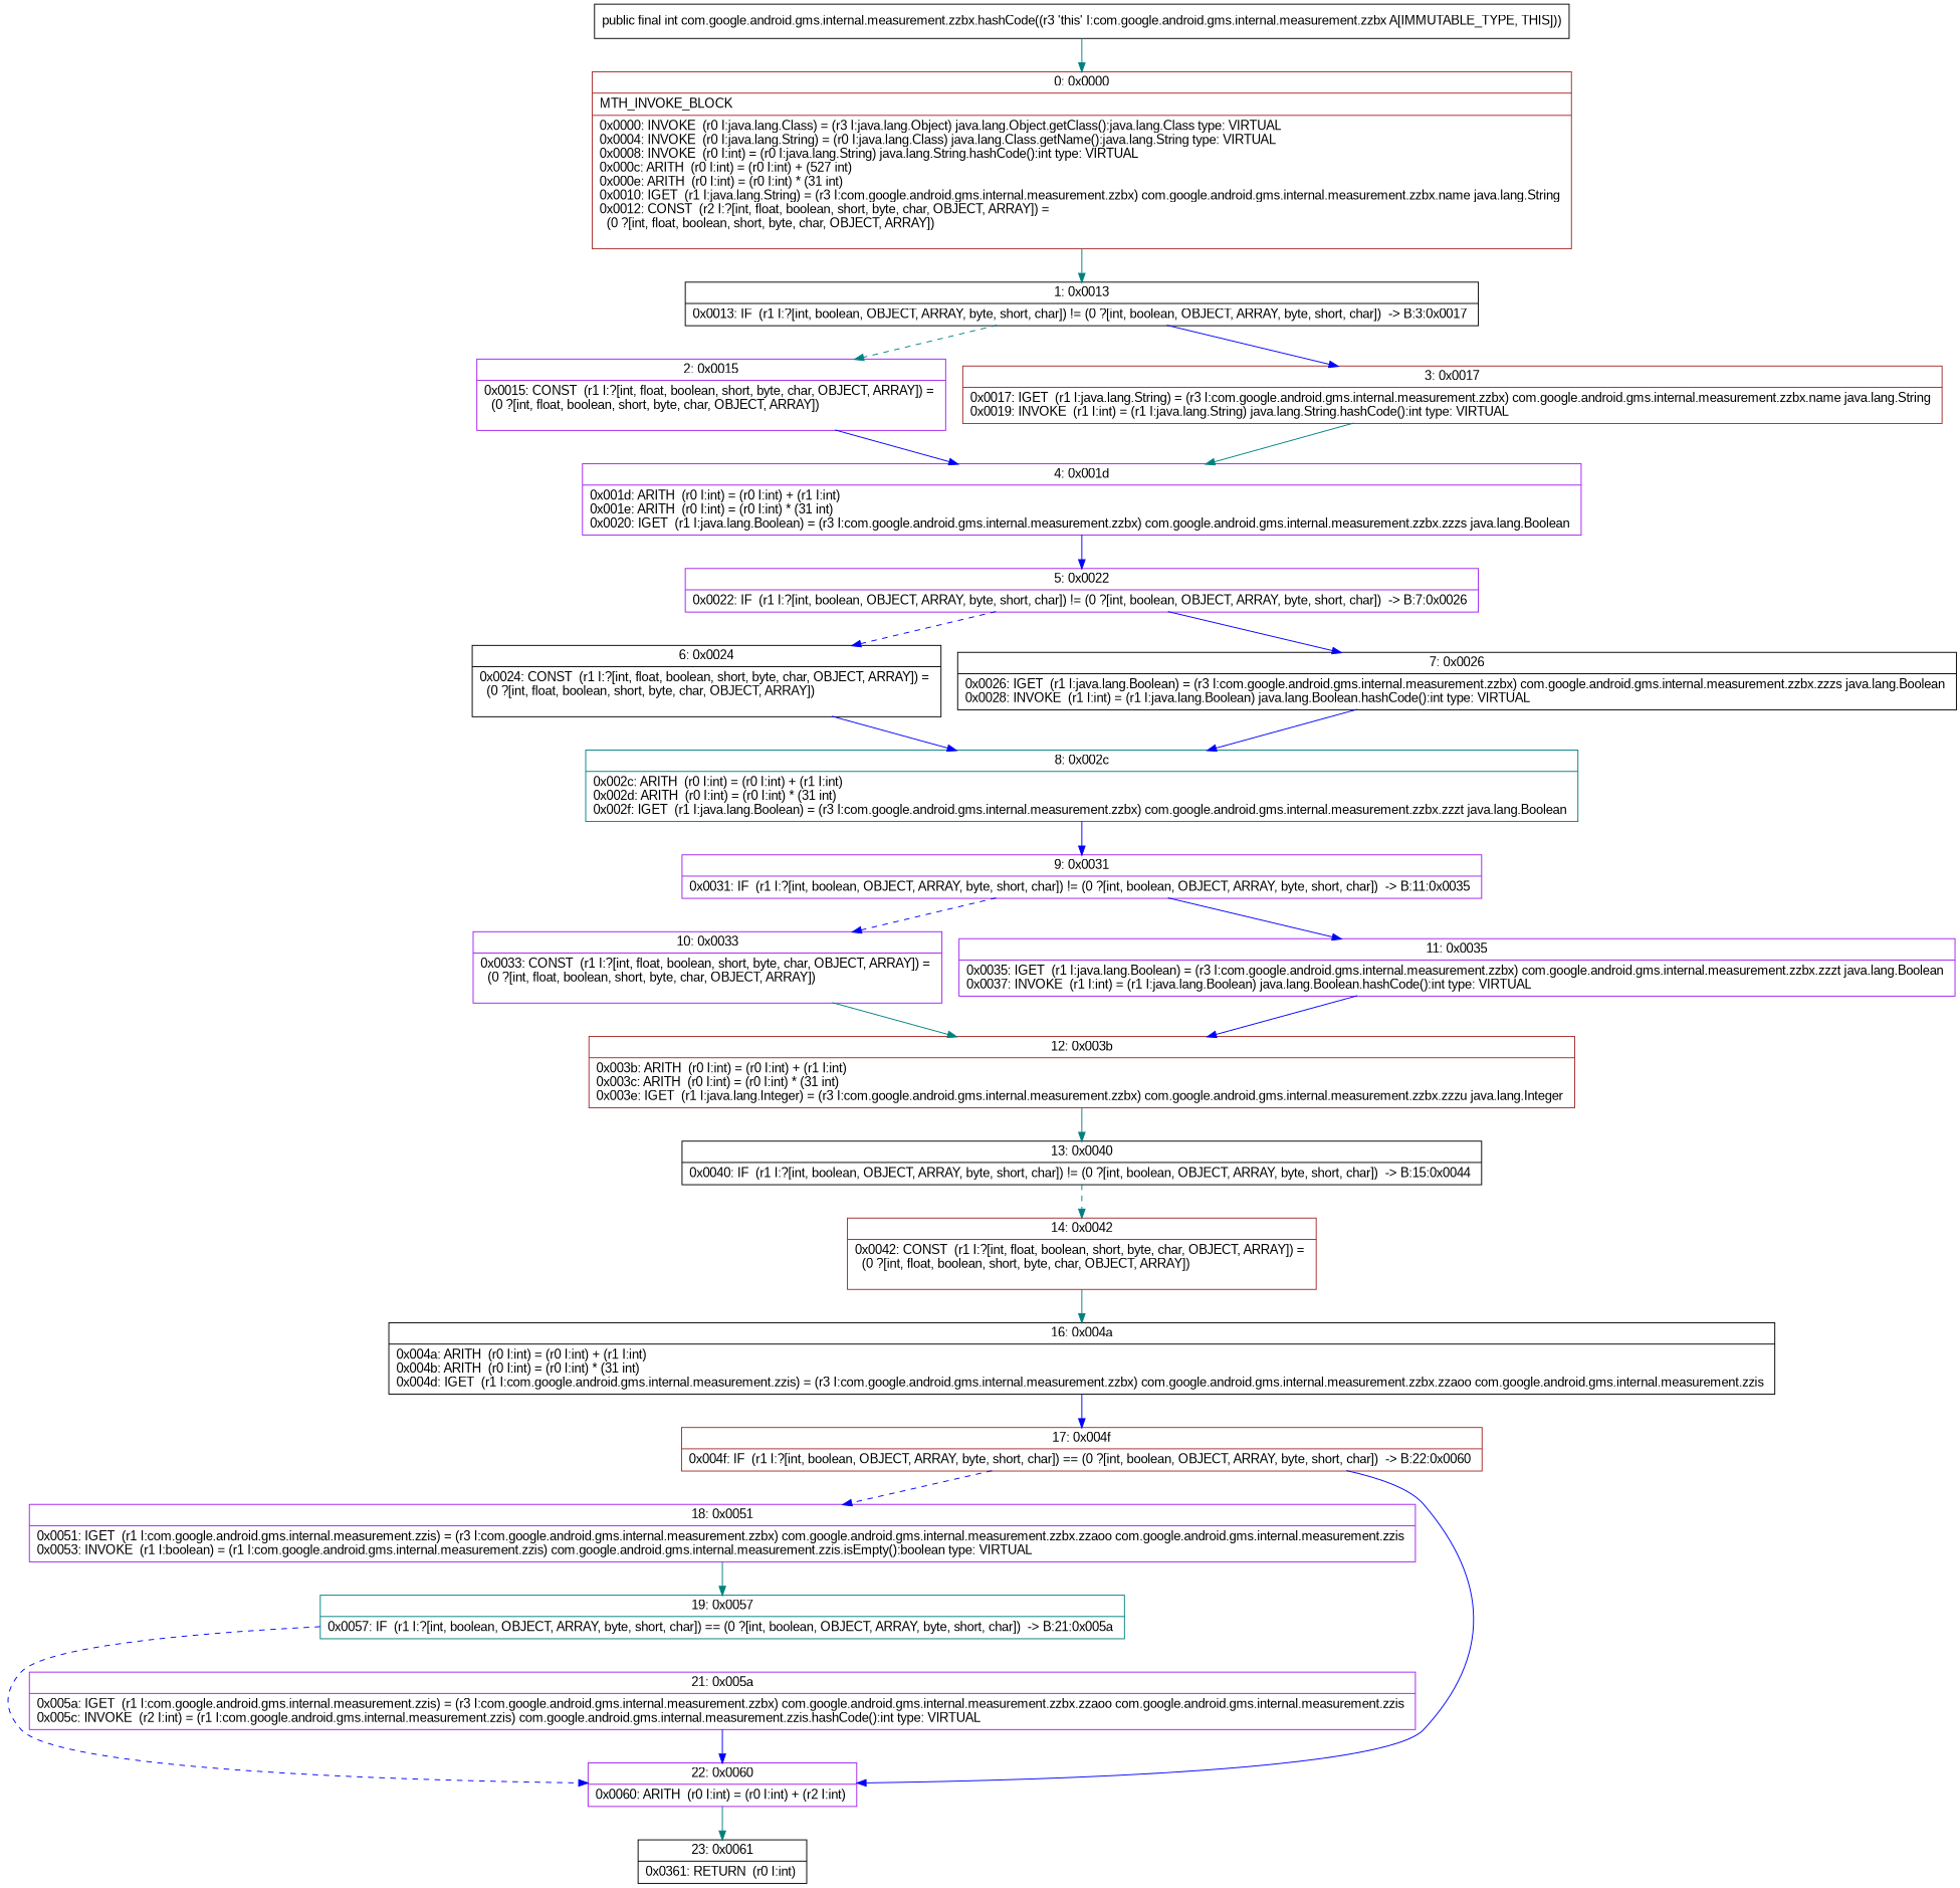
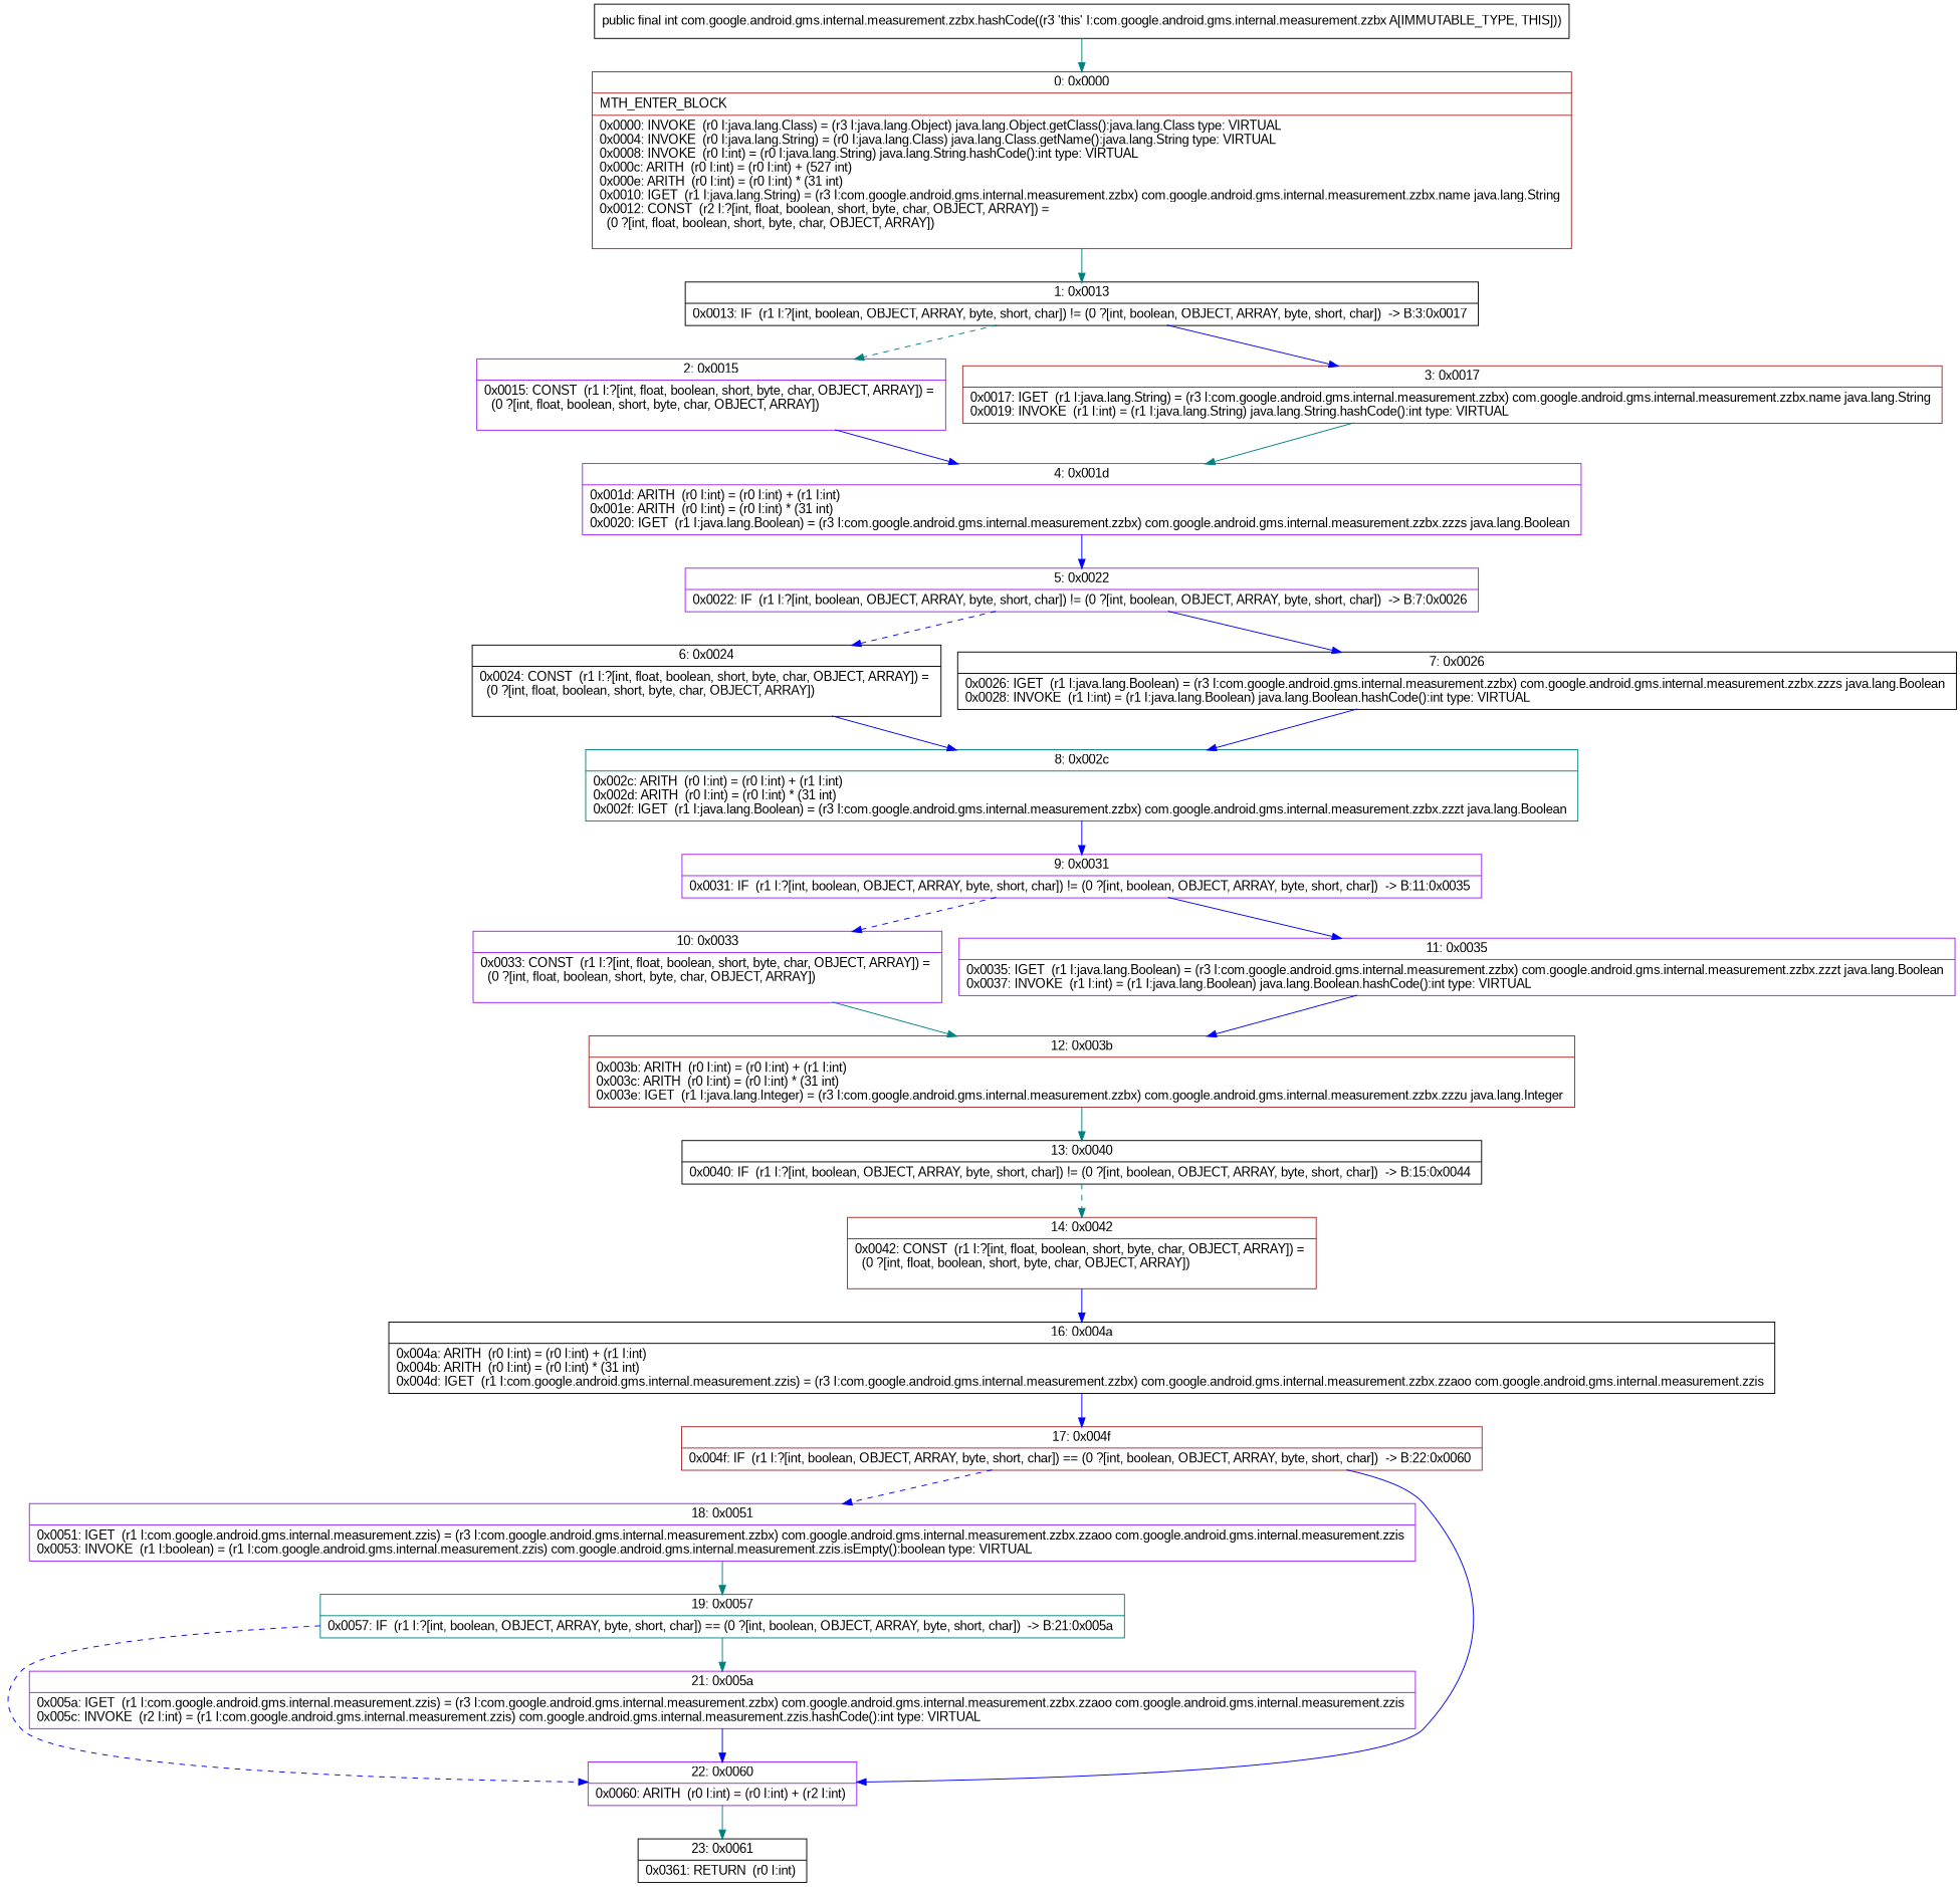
  digraph {
    fontname="Liberation Sans"
    node [color=purple fontname="Liberation Sans" shape=record]
    edge [color=blue fontname="Liberation Sans"]
-   n1 [color=brown label="{0\:\ 0x0000|MTH_INVOKE_BLOCK\l|0x0000: INVOKE  (r0 I:java.lang.Class) = (r3 I:java.lang.Object) java.lang.Object.getClass():java.lang.Class type: VIRTUAL \l0x0004: INVOKE  (r0 I:java.lang.String) = (r0 I:java.lang.Class) java.lang.Class.getName():java.lang.String type: VIRTUAL \l0x0008: INVOKE  (r0 I:int) = (r0 I:java.lang.String) java.lang.String.hashCode():int type: VIRTUAL \l0x000c: ARITH  (r0 I:int) = (r0 I:int) + (527 int) \l0x000e: ARITH  (r0 I:int) = (r0 I:int) * (31 int) \l0x0010: IGET  (r1 I:java.lang.String) = (r3 I:com.google.android.gms.internal.measurement.zzbx) com.google.android.gms.internal.measurement.zzbx.name java.lang.String \l0x0012: CONST  (r2 I:?[int, float, boolean, short, byte, char, OBJECT, ARRAY]) = \l  (0 ?[int, float, boolean, short, byte, char, OBJECT, ARRAY])\l \l}"]
+   n1 [color=brown label="{0\:\ 0x0000|MTH_ENTER_BLOCK\l|0x0000: INVOKE  (r0 I:java.lang.Class) = (r3 I:java.lang.Object) java.lang.Object.getClass():java.lang.Class type: VIRTUAL \l0x0004: INVOKE  (r0 I:java.lang.String) = (r0 I:java.lang.Class) java.lang.Class.getName():java.lang.String type: VIRTUAL \l0x0008: INVOKE  (r0 I:int) = (r0 I:java.lang.String) java.lang.String.hashCode():int type: VIRTUAL \l0x000c: ARITH  (r0 I:int) = (r0 I:int) + (527 int) \l0x000e: ARITH  (r0 I:int) = (r0 I:int) * (31 int) \l0x0010: IGET  (r1 I:java.lang.String) = (r3 I:com.google.android.gms.internal.measurement.zzbx) com.google.android.gms.internal.measurement.zzbx.name java.lang.String \l0x0012: CONST  (r2 I:?[int, float, boolean, short, byte, char, OBJECT, ARRAY]) = \l  (0 ?[int, float, boolean, short, byte, char, OBJECT, ARRAY])\l \l}"]
    n2 [color=black label="{1\:\ 0x0013|0x0013: IF  (r1 I:?[int, boolean, OBJECT, ARRAY, byte, short, char]) != (0 ?[int, boolean, OBJECT, ARRAY, byte, short, char])  \-\> B:3:0x0017 \l}"]
    n3 [label="{2\:\ 0x0015|0x0015: CONST  (r1 I:?[int, float, boolean, short, byte, char, OBJECT, ARRAY]) = \l  (0 ?[int, float, boolean, short, byte, char, OBJECT, ARRAY])\l \l}"]
    n4 [color=brown label="{3\:\ 0x0017|0x0017: IGET  (r1 I:java.lang.String) = (r3 I:com.google.android.gms.internal.measurement.zzbx) com.google.android.gms.internal.measurement.zzbx.name java.lang.String \l0x0019: INVOKE  (r1 I:int) = (r1 I:java.lang.String) java.lang.String.hashCode():int type: VIRTUAL \l}"]
    n5 [label="{4\:\ 0x001d|0x001d: ARITH  (r0 I:int) = (r0 I:int) + (r1 I:int) \l0x001e: ARITH  (r0 I:int) = (r0 I:int) * (31 int) \l0x0020: IGET  (r1 I:java.lang.Boolean) = (r3 I:com.google.android.gms.internal.measurement.zzbx) com.google.android.gms.internal.measurement.zzbx.zzzs java.lang.Boolean \l}"]
    n6 [label="{5\:\ 0x0022|0x0022: IF  (r1 I:?[int, boolean, OBJECT, ARRAY, byte, short, char]) != (0 ?[int, boolean, OBJECT, ARRAY, byte, short, char])  \-\> B:7:0x0026 \l}"]
    n7 [color=black label="{6\:\ 0x0024|0x0024: CONST  (r1 I:?[int, float, boolean, short, byte, char, OBJECT, ARRAY]) = \l  (0 ?[int, float, boolean, short, byte, char, OBJECT, ARRAY])\l \l}"]
    n8 [color=black label="{7\:\ 0x0026|0x0026: IGET  (r1 I:java.lang.Boolean) = (r3 I:com.google.android.gms.internal.measurement.zzbx) com.google.android.gms.internal.measurement.zzbx.zzzs java.lang.Boolean \l0x0028: INVOKE  (r1 I:int) = (r1 I:java.lang.Boolean) java.lang.Boolean.hashCode():int type: VIRTUAL \l}"]
    n9 [color=teal label="{8\:\ 0x002c|0x002c: ARITH  (r0 I:int) = (r0 I:int) + (r1 I:int) \l0x002d: ARITH  (r0 I:int) = (r0 I:int) * (31 int) \l0x002f: IGET  (r1 I:java.lang.Boolean) = (r3 I:com.google.android.gms.internal.measurement.zzbx) com.google.android.gms.internal.measurement.zzbx.zzzt java.lang.Boolean \l}"]
    n10 [label="{9\:\ 0x0031|0x0031: IF  (r1 I:?[int, boolean, OBJECT, ARRAY, byte, short, char]) != (0 ?[int, boolean, OBJECT, ARRAY, byte, short, char])  \-\> B:11:0x0035 \l}"]
    n11 [label="{10\:\ 0x0033|0x0033: CONST  (r1 I:?[int, float, boolean, short, byte, char, OBJECT, ARRAY]) = \l  (0 ?[int, float, boolean, short, byte, char, OBJECT, ARRAY])\l \l}"]
    n12 [label="{11\:\ 0x0035|0x0035: IGET  (r1 I:java.lang.Boolean) = (r3 I:com.google.android.gms.internal.measurement.zzbx) com.google.android.gms.internal.measurement.zzbx.zzzt java.lang.Boolean \l0x0037: INVOKE  (r1 I:int) = (r1 I:java.lang.Boolean) java.lang.Boolean.hashCode():int type: VIRTUAL \l}"]
    n13 [color=brown label="{12\:\ 0x003b|0x003b: ARITH  (r0 I:int) = (r0 I:int) + (r1 I:int) \l0x003c: ARITH  (r0 I:int) = (r0 I:int) * (31 int) \l0x003e: IGET  (r1 I:java.lang.Integer) = (r3 I:com.google.android.gms.internal.measurement.zzbx) com.google.android.gms.internal.measurement.zzbx.zzzu java.lang.Integer \l}"]
    n14 [color=black label="{13\:\ 0x0040|0x0040: IF  (r1 I:?[int, boolean, OBJECT, ARRAY, byte, short, char]) != (0 ?[int, boolean, OBJECT, ARRAY, byte, short, char])  \-\> B:15:0x0044 \l}"]
    n15 [color=brown label="{14\:\ 0x0042|0x0042: CONST  (r1 I:?[int, float, boolean, short, byte, char, OBJECT, ARRAY]) = \l  (0 ?[int, float, boolean, short, byte, char, OBJECT, ARRAY])\l \l}"]
    n16 [color=black label="{16\:\ 0x004a|0x004a: ARITH  (r0 I:int) = (r0 I:int) + (r1 I:int) \l0x004b: ARITH  (r0 I:int) = (r0 I:int) * (31 int) \l0x004d: IGET  (r1 I:com.google.android.gms.internal.measurement.zzis) = (r3 I:com.google.android.gms.internal.measurement.zzbx) com.google.android.gms.internal.measurement.zzbx.zzaoo com.google.android.gms.internal.measurement.zzis \l}"]
    n17 [color=brown label="{17\:\ 0x004f|0x004f: IF  (r1 I:?[int, boolean, OBJECT, ARRAY, byte, short, char]) == (0 ?[int, boolean, OBJECT, ARRAY, byte, short, char])  \-\> B:22:0x0060 \l}"]
    n18 [label="{18\:\ 0x0051|0x0051: IGET  (r1 I:com.google.android.gms.internal.measurement.zzis) = (r3 I:com.google.android.gms.internal.measurement.zzbx) com.google.android.gms.internal.measurement.zzbx.zzaoo com.google.android.gms.internal.measurement.zzis \l0x0053: INVOKE  (r1 I:boolean) = (r1 I:com.google.android.gms.internal.measurement.zzis) com.google.android.gms.internal.measurement.zzis.isEmpty():boolean type: VIRTUAL \l}"]
    n19 [label="{22\:\ 0x0060|0x0060: ARITH  (r0 I:int) = (r0 I:int) + (r2 I:int) \l}"]
    n20 [color=teal label="{19\:\ 0x0057|0x0057: IF  (r1 I:?[int, boolean, OBJECT, ARRAY, byte, short, char]) == (0 ?[int, boolean, OBJECT, ARRAY, byte, short, char])  \-\> B:21:0x005a \l}"]
    n21 [color=black label="{23\:\ 0x0061|0x0361: RETURN  (r0 I:int) \l}"]
    n22 [label="{21\:\ 0x005a|0x005a: IGET  (r1 I:com.google.android.gms.internal.measurement.zzis) = (r3 I:com.google.android.gms.internal.measurement.zzbx) com.google.android.gms.internal.measurement.zzbx.zzaoo com.google.android.gms.internal.measurement.zzis \l0x005c: INVOKE  (r2 I:int) = (r1 I:com.google.android.gms.internal.measurement.zzis) com.google.android.gms.internal.measurement.zzis.hashCode():int type: VIRTUAL \l}"]
    n23 [color=black label="{public final int com.google.android.gms.internal.measurement.zzbx.hashCode((r3 'this' I:com.google.android.gms.internal.measurement.zzbx A[IMMUTABLE_TYPE, THIS])) }"]
    n1 -> n2 [color=teal]
    n2 -> n3 [color=teal style=dashed]
    n2 -> n4
    n3 -> n5
    n4 -> n5 [color=teal]
    n5 -> n6
    n6 -> n7 [style=dashed]
    n6 -> n8
    n7 -> n9
    n8 -> n9
    n9 -> n10
    n10 -> n11 [style=dashed]
    n10 -> n12
    n11 -> n13 [color=teal]
    n12 -> n13
    n13 -> n14 [color=teal]
    n14 -> n15 [color=teal style=dashed]
-   n15 -> n16 [color=teal]
+   n15 -> n16
    n16 -> n17
    n17 -> n18 [style=dashed]
    n17 -> n19
    n18 -> n20 [color=teal]
    n19 -> n21 [color=teal]
    n20 -> n19 [style=dashed]
+   n20 -> n22 [color=teal]
    n22 -> n19
    n23 -> n1 [color=teal]
  }
